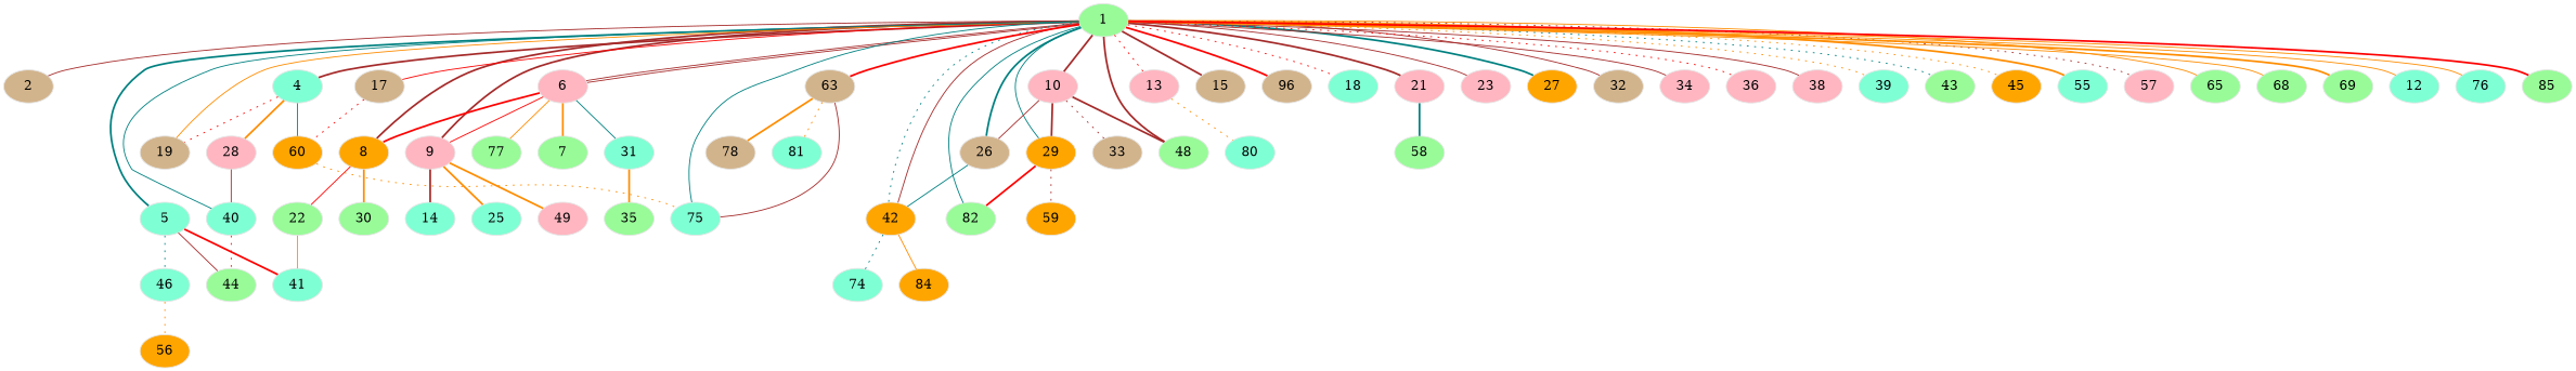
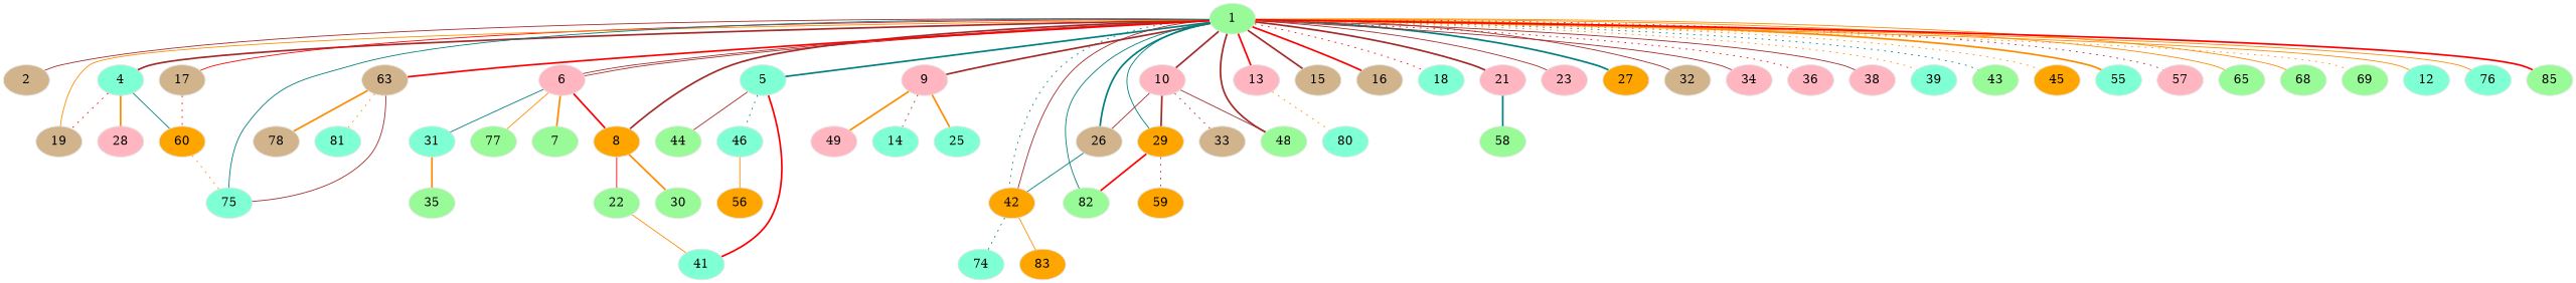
  graph {
    node [color=gray90 fillcolor=aquamarine style=filled]
    edge [color=brown style=solid]
    1 [fillcolor=palegreen super="+3"]
    2 [fillcolor=tan]
    4 [super="+70"]
    5 [super="+62"]
    6 [fillcolor=lightpink super="+12"]
    8 [fillcolor=orange]
    9 [fillcolor=lightpink super="+24"]
    10 [fillcolor=lightpink super="+11"]
    13 [fillcolor=lightpink super="+47"]
    15 [fillcolor=tan]
-   16 [fillcolor=tan super="+52" label=96]
+   16 [fillcolor=tan super="+52"]
    17 [fillcolor=tan]
    18
    19 [fillcolor=tan]
    21 [fillcolor=lightpink]
    23 [fillcolor=lightpink super="+71"]
    26 [fillcolor=tan]
    27 [fillcolor=orange]
    29 [fillcolor=orange super="+83"]
    32 [fillcolor=tan]
    34 [fillcolor=lightpink]
    36 [fillcolor=lightpink]
    38 [fillcolor=lightpink]
    39
-   40 [super="+53"]
    42 [fillcolor=orange super="+66"]
    43 [fillcolor=palegreen]
    45 [fillcolor=orange]
    48 [fillcolor=palegreen]
    55
    57 [fillcolor=lightpink]
    63 [fillcolor=tan super="+67"]
    65 [fillcolor=palegreen super="+73"]
    68 [fillcolor=palegreen]
    69 [fillcolor=palegreen]
    n36 [label=12]
    75
    76
    82 [fillcolor=palegreen]
    85 [fillcolor=palegreen]
    28 [fillcolor=lightpink super="+79"]
    60 [fillcolor=orange super="+61"]
    41
    44 [fillcolor=palegreen]
    46 [super="+51"]
    7 [fillcolor=palegreen]
    31
    77 [fillcolor=palegreen]
    22 [fillcolor=palegreen]
    30 [fillcolor=palegreen super="+64"]
    14 [super="+54"]
    25
    49 [fillcolor=lightpink]
    33 [fillcolor=tan]
    80
    58 [fillcolor=palegreen]
    59 [fillcolor=orange]
    74
-   84 [fillcolor=orange]
+   84 [fillcolor=orange label=83]
    78 [fillcolor=tan]
    81
    56 [fillcolor=orange]
    35 [fillcolor=palegreen super="+50"]
    1 -- 2
    1 -- 4 [style=bold weight=2]
    1 -- 5 [color=teal style=bold]
    1 -- 6
    1 -- 6
    1 -- 8 [style=bold]
    1 -- 9 [style=bold]
    1 -- 10 [style=bold weight=3]
-   1 -- 13 [color=red style=dotted]
+   1 -- 13 [color=red style=bold]
    1 -- 15 [style=bold]
    1 -- 16 [color=red style=bold]
    1 -- 17 [color=red]
    1 -- 18 [color=red style=dotted]
    1 -- 19 [color=darkorange]
    1 -- 21 [style=bold]
    1 -- 23
    1 -- 26 [color=teal style=bold]
    1 -- 27 [color=teal style=bold]
    1 -- 29 [color=teal]
    1 -- 32
    1 -- 34
    1 -- 36 [color=red style=dotted]
    1 -- 38
    1 -- 39 [color=darkorange style=dotted]
-   1 -- 40 [color=teal]
    1 -- 42 [color=teal style=dotted]
    1 -- 42
    1 -- 43 [color=teal style=dotted]
    1 -- 45 [color=darkorange style=dotted]
    1 -- 48 [style=bold]
    1 -- 55 [color=darkorange style=bold]
    1 -- 57 [style=dotted]
    1 -- 63 [color=red style=bold weight=2]
    1 -- 65 [color=darkorange]
    1 -- 68 [color=darkorange]
-   1 -- 69 [color=darkorange style=bold]
+   1 -- 69 [color=darkorange style=dotted]
    1 -- n36 [color=darkorange]
    1 -- 75 [color=teal]
    1 -- 76 [color=darkorange]
    1 -- 82 [color=teal]
    1 -- 85 [color=red style=bold]
    4 -- 19 [color=red style=dotted]
    4 -- 28 [color=darkorange style=bold]
    4 -- 60 [color=teal]
    5 -- 41 [color=red style=bold]
    5 -- 44
    5 -- 46 [color=teal style=dotted]
    6 -- 8 [color=red style=bold]
-   6 -- 9 [color=red]
    6 -- 7 [color=darkorange style=bold]
    6 -- 31 [color=teal]
    6 -- 77 [color=darkorange]
    8 -- 22 [color=red]
    8 -- 30 [color=darkorange style=bold]
-   9 -- 14 [style=bold]
+   9 -- 14 [style=dotted]
    9 -- 25 [color=darkorange style=bold]
    9 -- 49 [color=darkorange style=bold]
    10 -- 26
    10 -- 29 [style=bold]
-   10 -- 48 [style=bold]
+   10 -- 48
    10 -- 33 [style=dotted]
    13 -- 80 [color=darkorange style=dotted]
    17 -- 60 [color=red style=dotted]
    21 -- 58 [color=teal style=bold]
    26 -- 42 [color=teal]
    29 -- 82 [color=red style=bold]
    29 -- 59 [style=dotted]
-   40 -- 44 [color=red style=dotted]
    42 -- 74 [color=teal style=dotted]
    42 -- 84 [color=darkorange]
    63 -- 75
    63 -- 78 [color=darkorange style=bold]
    63 -- 81 [color=darkorange style=dotted]
-   28 -- 40
    60 -- 75 [color=darkorange style=dotted]
-   46 -- 56 [color=darkorange style=dotted]
+   46 -- 56 [color=darkorange]
    31 -- 35 [color=darkorange style=bold]
    22 -- 41 [color=darkorange]
  }
